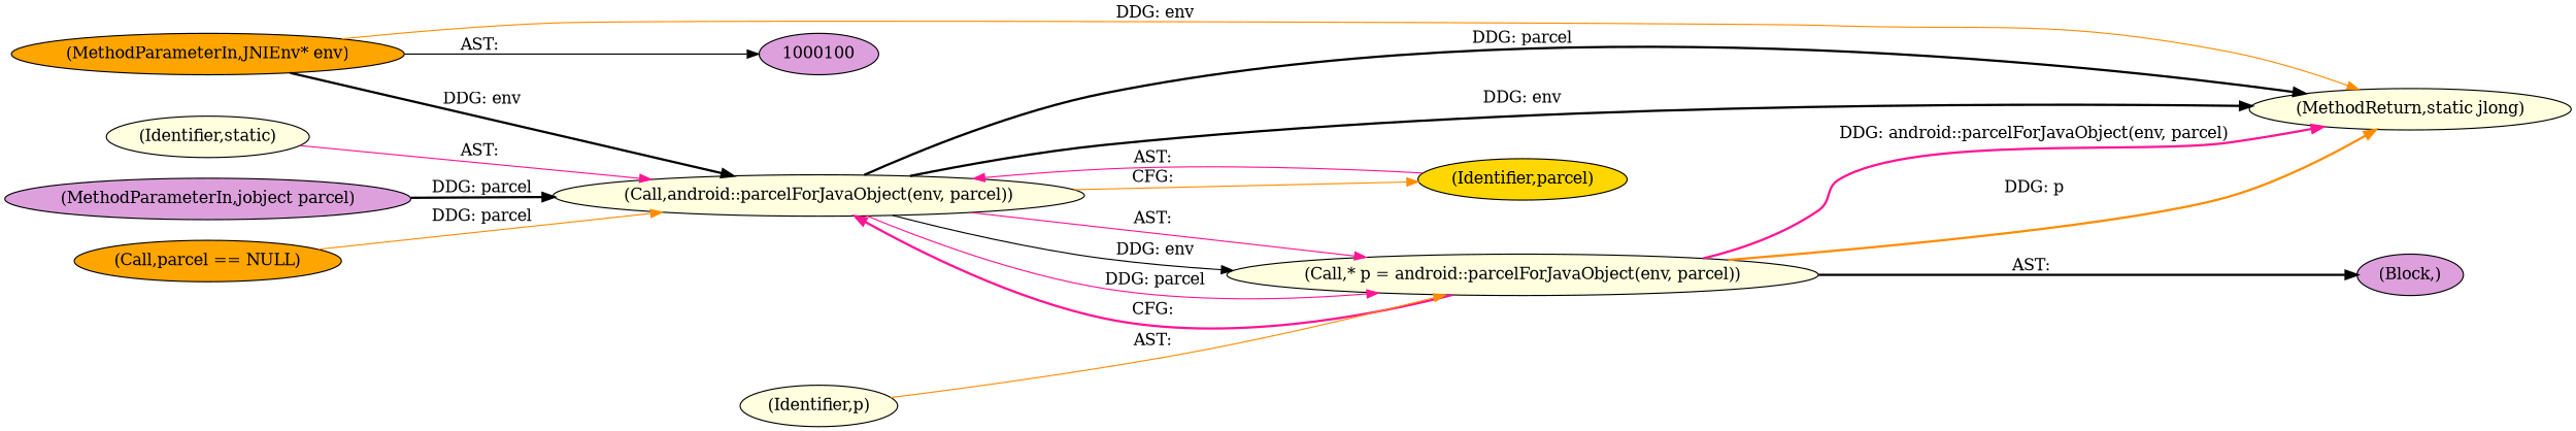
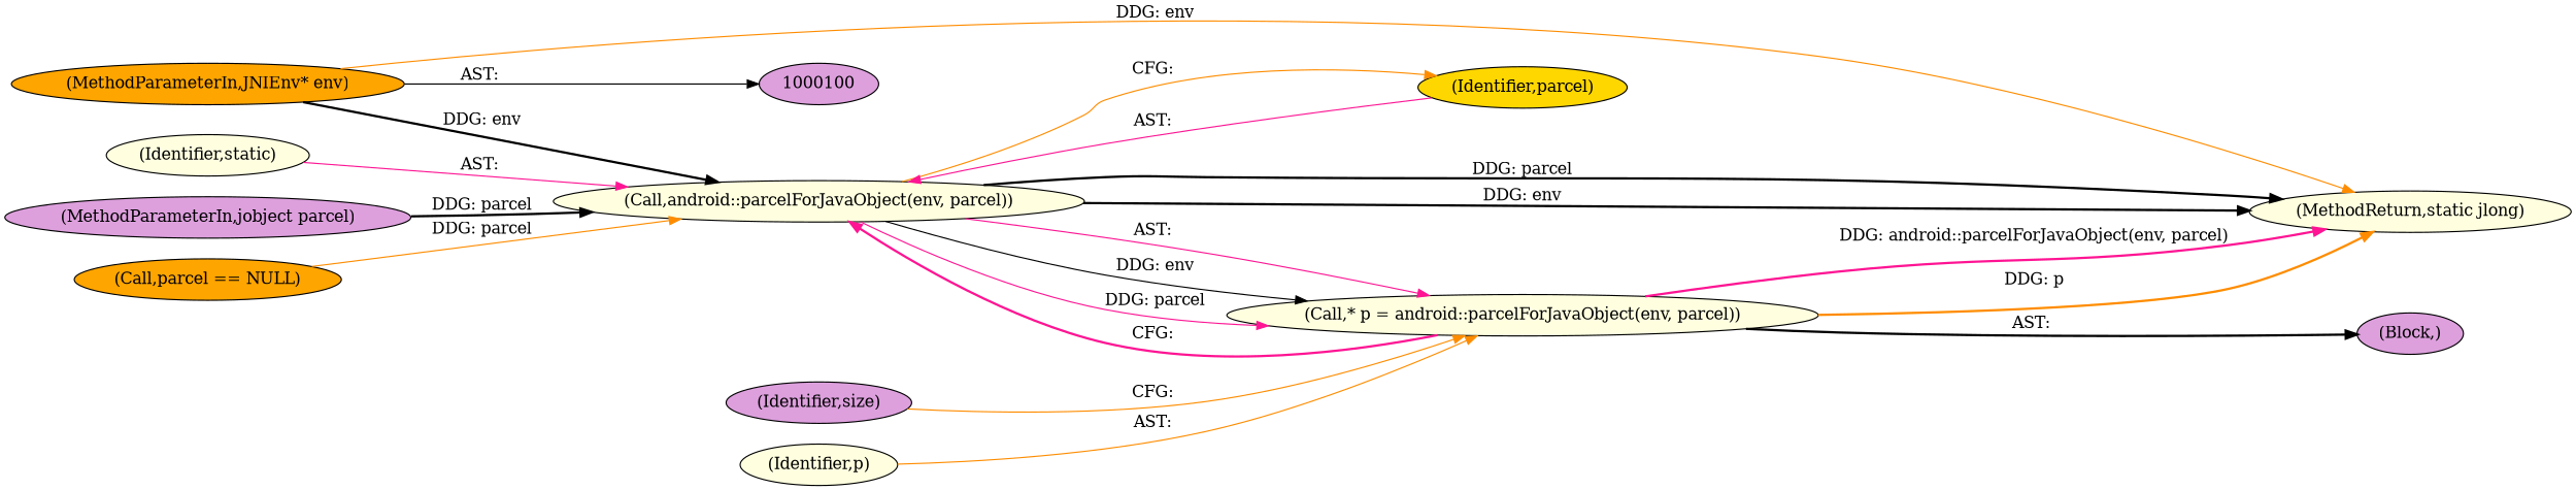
  digraph {
    rankdir=LR
    node [fillcolor=lightyellow style=filled]
    edge [color=black style=solid]
    n1 [fillcolor=orange label="(MethodParameterIn,JNIEnv* env)"]
    n2 [label="(Call,android::parcelForJavaObject(env, parcel))"]
    n3 [label="(MethodReturn,static jlong)"]
    1000100 [fillcolor=plum]
    n5 [label="(Call,* p = android::parcelForJavaObject(env, parcel))"]
    n6 [fillcolor=gold label="(Identifier,parcel)"]
    n7 [fillcolor=plum label="(Block,)"]
    n8 [label="(Identifier,static)"]
+   n9 [fillcolor=plum label="(Identifier,size)"]
    n10 [fillcolor=plum label="(MethodParameterIn,jobject parcel)"]
    n11 [fillcolor=orange label="(Call,parcel == NULL)"]
    n12 [label="(Identifier,p)"]
    n1 -> n2 [label="DDG: env" style=bold]
    n1 -> n3 [color=darkorange label="DDG: env"]
    n1 -> 1000100 [label="AST: "]
    n2 -> n3 [label="DDG: parcel" style=bold]
    n2 -> n3 [label="DDG: env" style=bold]
    n2 -> n5 [color=deeppink label="AST: "]
    n2 -> n5 [label="DDG: env"]
    n2 -> n5 [color=deeppink label="DDG: parcel"]
    n2 -> n6 [color=darkorange label="CFG: "]
    n5 -> n2 [color=deeppink label="CFG: " style=bold]
    n5 -> n3 [color=darkorange label="DDG: p" style=bold]
    n5 -> n3 [color=deeppink label="DDG: android::parcelForJavaObject(env, parcel)" style=bold]
    n5 -> n7 [label="AST: " style=bold]
    n6 -> n2 [color=deeppink label="AST: "]
    n8 -> n2 [color=deeppink label="AST: "]
+   n9 -> n5 [color=darkorange label="CFG: "]
    n10 -> n2 [label="DDG: parcel" style=bold]
    n11 -> n2 [color=darkorange label="DDG: parcel"]
    n12 -> n5 [color=darkorange label="AST: "]
  }
